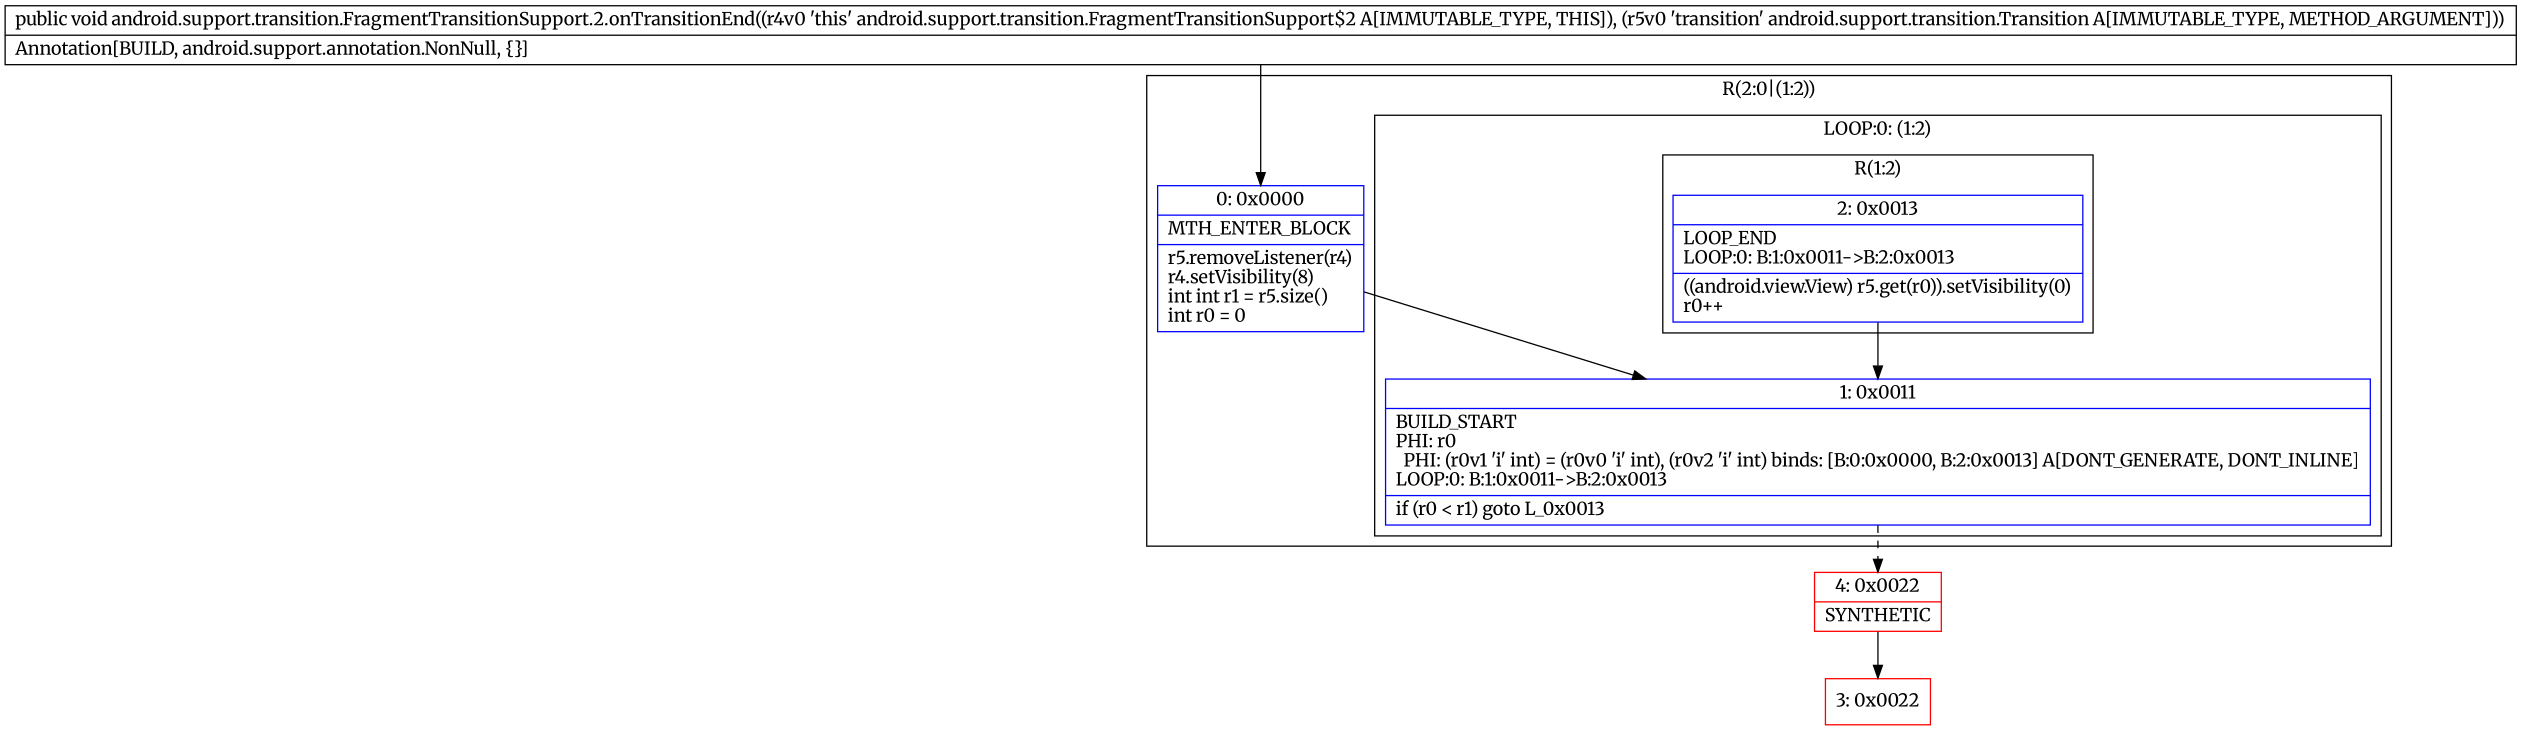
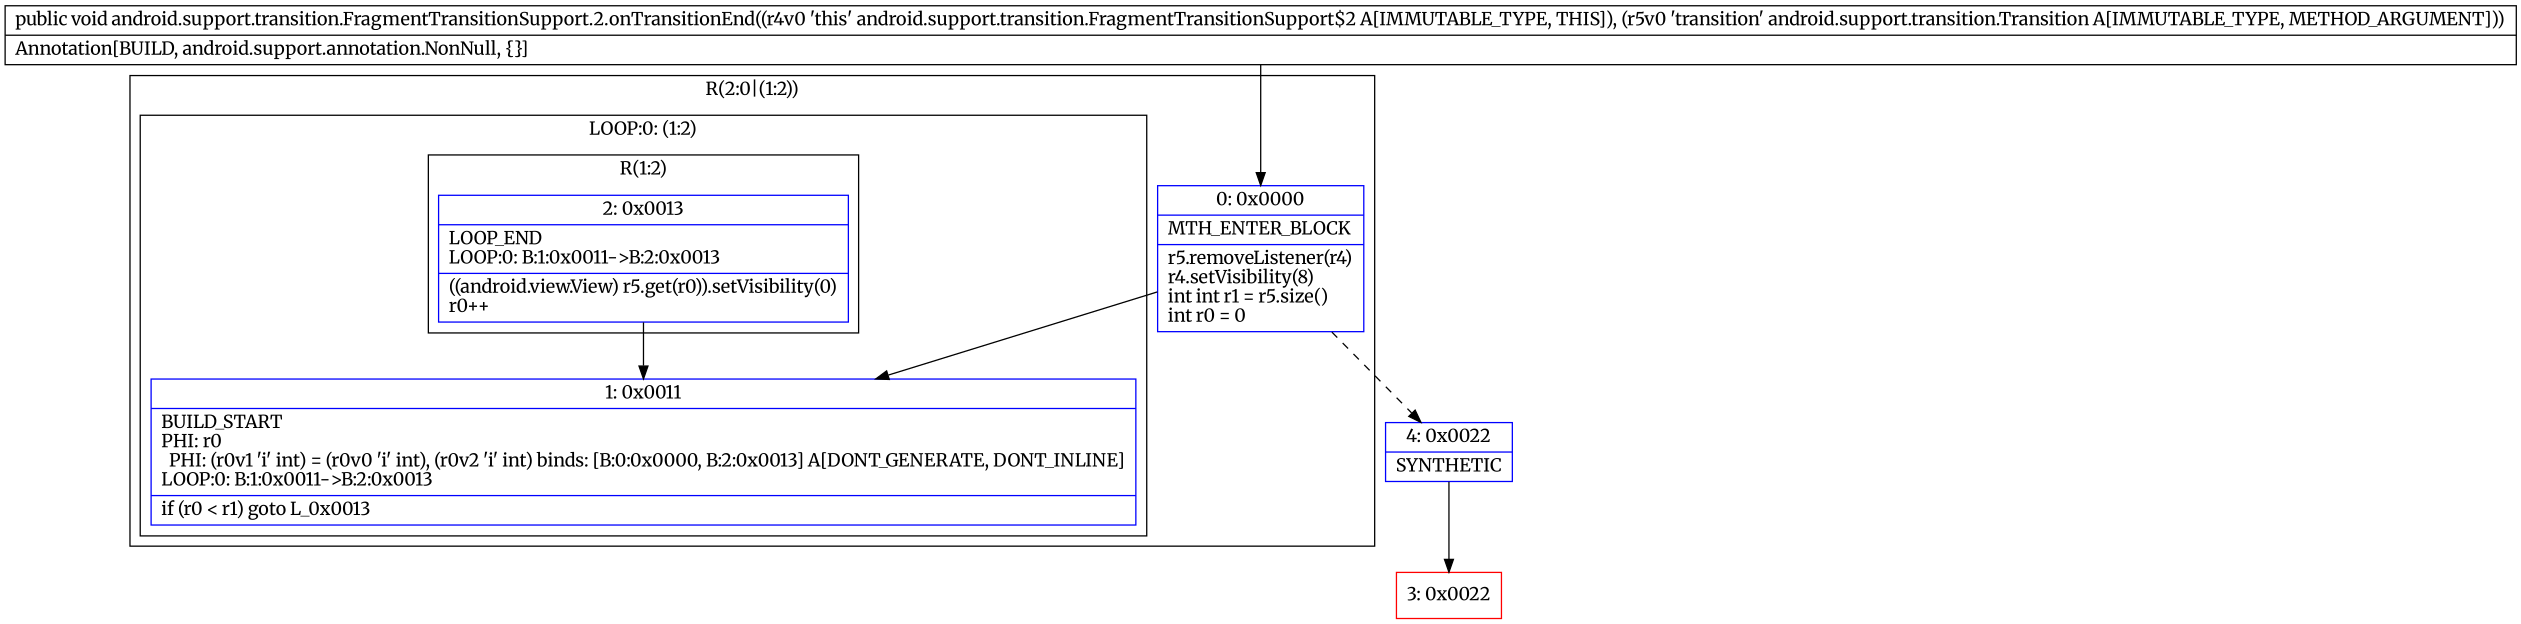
  digraph {
    fontname=Merriweather
    node [color=blue fontname=Merriweather shape=record]
    edge [fontname=Merriweather]
    n1 [label="{2\:\ 0x0013|LOOP_END\lLOOP:0: B:1:0x0011\-\>B:2:0x0013\l|((android.view.View) r5.get(r0)).setVisibility(0)\lr0++\l}"]
    n2 [label="{1\:\ 0x0011|BUILD_START\lPHI: r0 \l  PHI: (r0v1 'i' int) = (r0v0 'i' int), (r0v2 'i' int) binds: [B:0:0x0000, B:2:0x0013] A[DONT_GENERATE, DONT_INLINE]\lLOOP:0: B:1:0x0011\-\>B:2:0x0013\l|if (r0 \< r1) goto L_0x0013\l}"]
    n3 [label="{0\:\ 0x0000|MTH_ENTER_BLOCK\l|r5.removeListener(r4)\lr4.setVisibility(8)\lint int r1 = r5.size()\lint r0 = 0\l}"]
-   n4 [color=red label="{4\:\ 0x0022|SYNTHETIC\l}"]
+   n4 [label="{4\:\ 0x0022|SYNTHETIC\l}"]
    n5 [color=red label="{3\:\ 0x0022}"]
    n6 [label="{public void android.support.transition.FragmentTransitionSupport.2.onTransitionEnd((r4v0 'this' android.support.transition.FragmentTransitionSupport$2 A[IMMUTABLE_TYPE, THIS]), (r5v0 'transition' android.support.transition.Transition A[IMMUTABLE_TYPE, METHOD_ARGUMENT]))  | Annotation[BUILD, android.support.annotation.NonNull, \{\}]\l}" color=""]
    subgraph cluster_1 {
      label="R(2:0|(1:2))"
      n3
      subgraph cluster_2 {
        label="LOOP:0: (1:2)"
        n2
        subgraph cluster_3 {
          label="R(1:2)"
          n1
        }
      }
    }
    n1 -> n2
-   n2 -> n4 [style=dashed]
+   n3 -> n4 [style=dashed]
    n3 -> n2
    n4 -> n5
    n6 -> n3
  }
